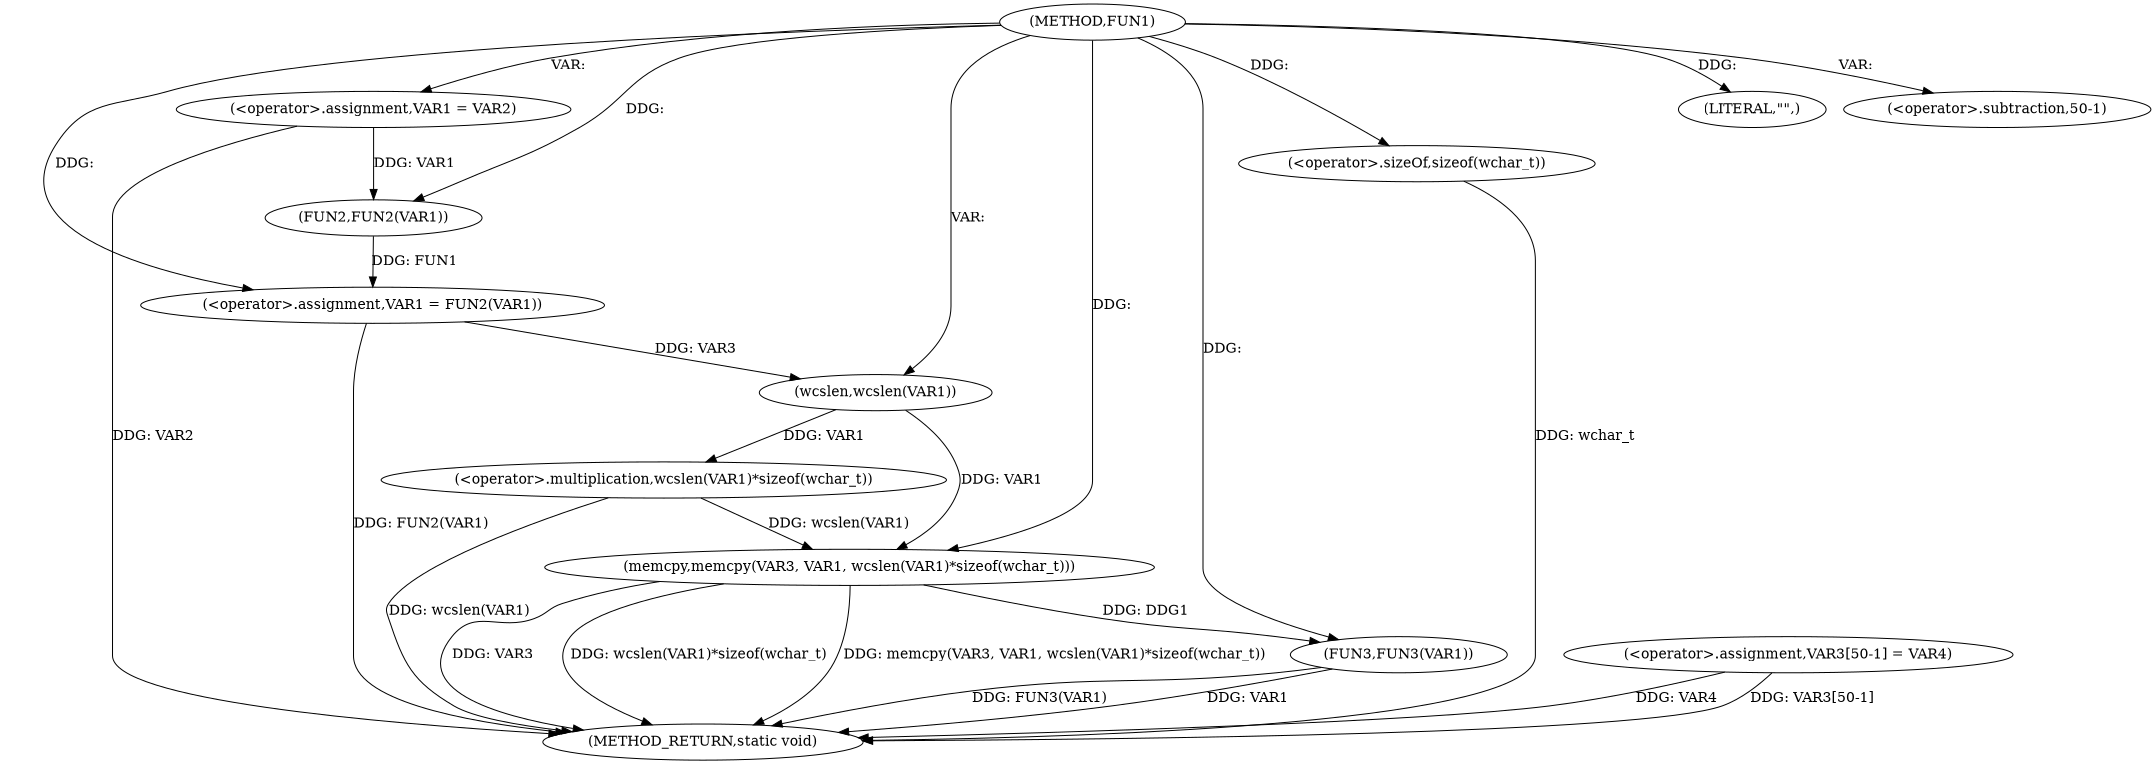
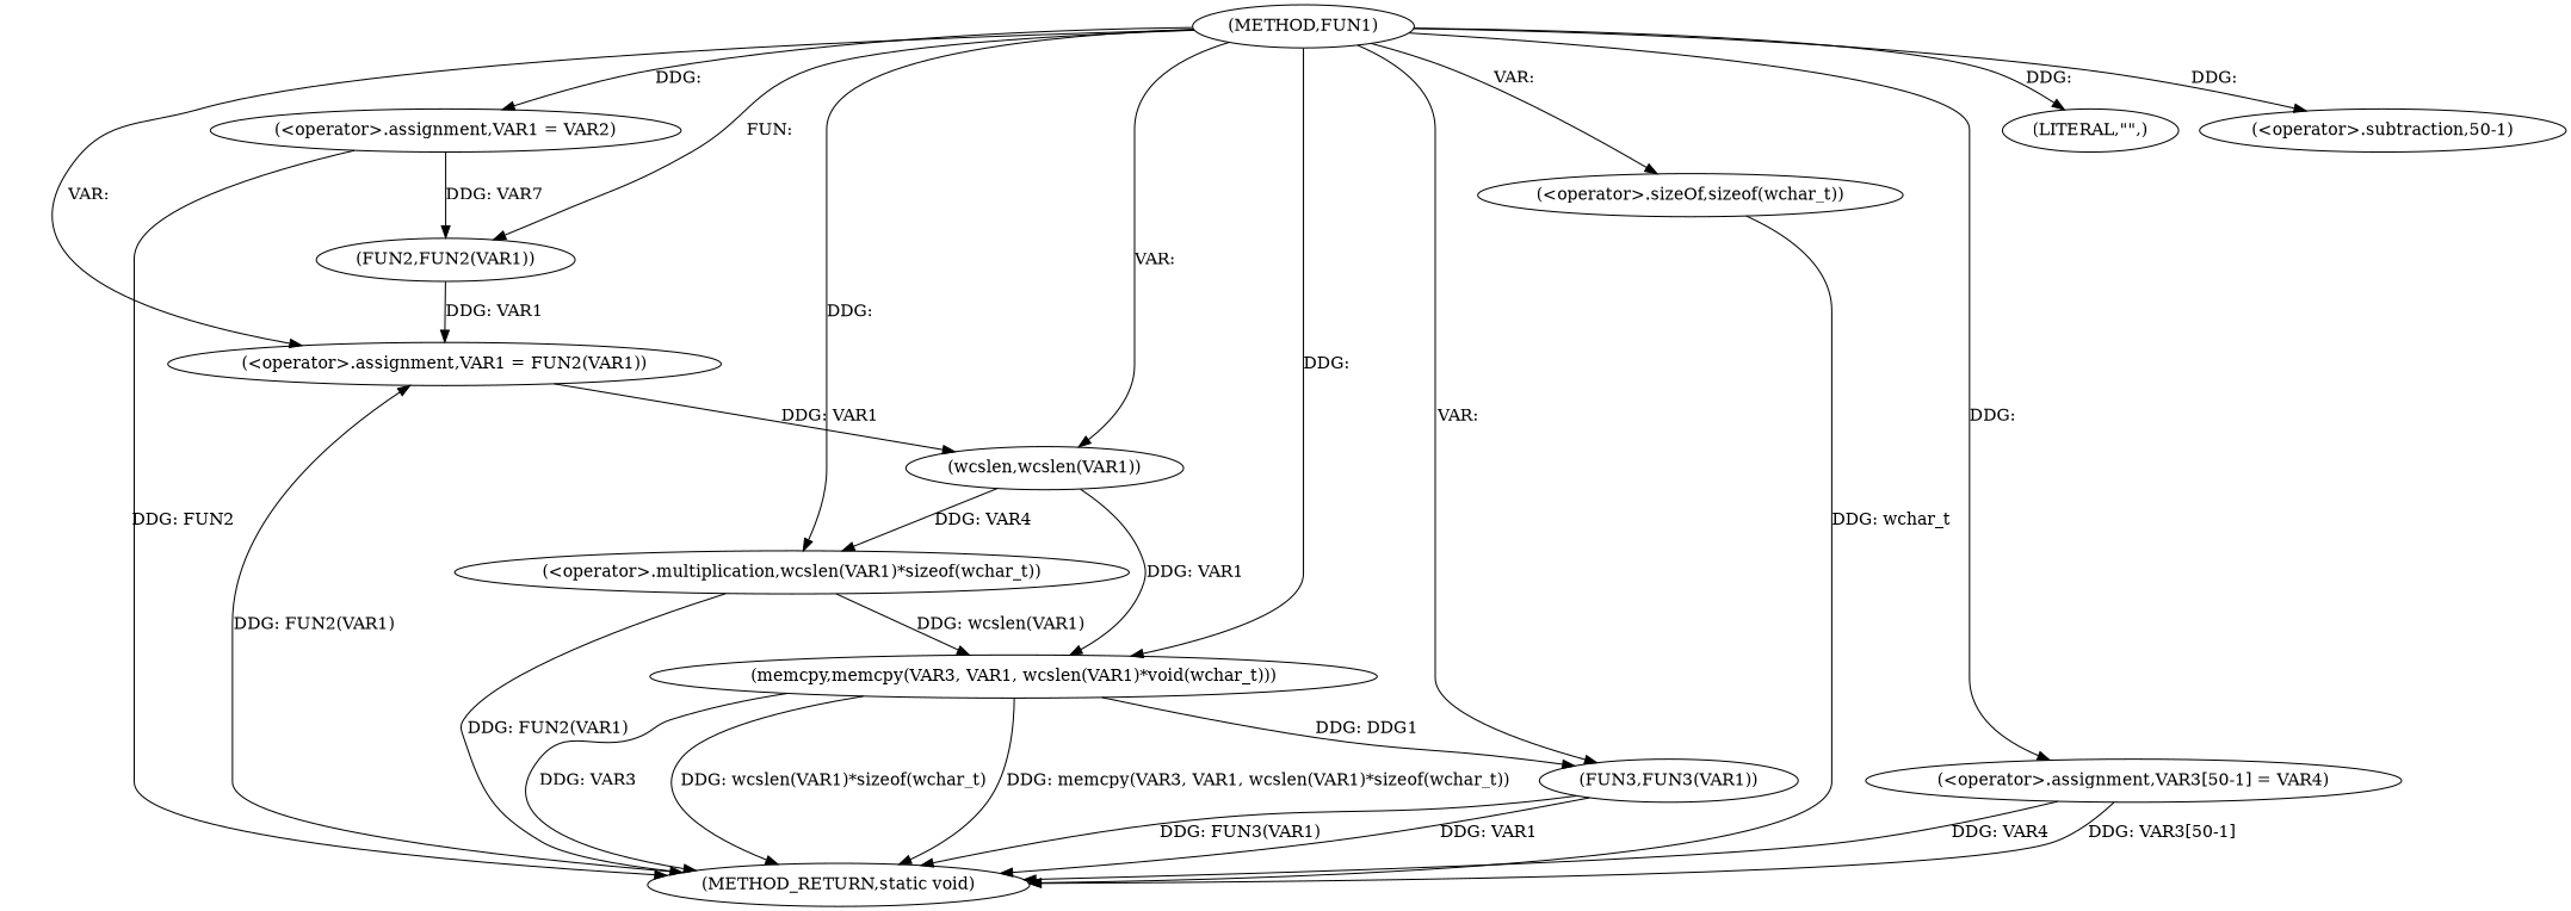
  digraph {
    n1 [label="(METHOD,FUN1)"]
    n2 [label="(<operator>.assignment,VAR1 = VAR2)"]
    n3 [label="(<operator>.assignment,VAR1 = FUN2(VAR1))"]
    n4 [label="(FUN2,FUN2(VAR1))"]
    n5 [label="(LITERAL,\"\",)"]
-   n6 [label="(memcpy,memcpy(VAR3, VAR1, wcslen(VAR1)*sizeof(wchar_t)))"]
+   n6 [label="(memcpy,memcpy(VAR3, VAR1, wcslen(VAR1)*void(wchar_t)))"]
    n7 [label="(<operator>.multiplication,wcslen(VAR1)*sizeof(wchar_t))"]
    n8 [label="(wcslen,wcslen(VAR1))"]
    n9 [label="(<operator>.sizeOf,sizeof(wchar_t))"]
    n10 [label="(<operator>.assignment,VAR3[50-1] = VAR4)"]
    n11 [label="(<operator>.subtraction,50-1)"]
    n12 [label="(FUN3,FUN3(VAR1))"]
    n13 [label="(METHOD_RETURN,static void)"]
-   n1 -> n2 [label="VAR: "]
-   n1 -> n3 [label="DDG: "]
-   n1 -> n4 [label="DDG: "]
+   n1 -> n2 [label="DDG: "]
+   n1 -> n3 [label="VAR: "]
+   n1 -> n4 [label="FUN: "]
    n1 -> n5 [label="DDG: "]
    n1 -> n6 [label="DDG: "]
+   n1 -> n7 [label="DDG: "]
    n1 -> n8 [label="VAR: "]
-   n1 -> n9 [label="DDG: "]
-   n1 -> n11 [label="VAR: "]
-   n1 -> n12 [label="DDG: "]
-   n2 -> n4 [label="DDG: VAR1"]
-   n2 -> n13 [label="DDG: VAR2"]
-   n3 -> n8 [label="DDG: VAR3"]
-   n3 -> n13 [label="DDG: FUN2(VAR1)"]
-   n4 -> n3 [label="DDG: FUN1"]
+   n1 -> n9 [label="VAR: "]
+   n1 -> n10 [label="DDG: "]
+   n1 -> n11 [label="DDG: "]
+   n1 -> n12 [label="VAR: "]
+   n2 -> n4 [label="DDG: VAR7"]
+   n2 -> n13 [label="DDG: FUN2"]
+   n3 -> n8 [label="DDG: VAR1"]
+   n13 -> n3 [label="DDG: FUN2(VAR1)"]
+   n4 -> n3 [label="DDG: VAR1"]
    n6 -> n12 [label="DDG: DDG1"]
    n6 -> n13 [label="DDG: VAR3"]
    n6 -> n13 [label="DDG: wcslen(VAR1)*sizeof(wchar_t)"]
    n6 -> n13 [label="DDG: memcpy(VAR3, VAR1, wcslen(VAR1)*sizeof(wchar_t))"]
    n7 -> n6 [label="DDG: wcslen(VAR1)"]
-   n7 -> n13 [label="DDG: wcslen(VAR1)"]
+   n7 -> n13 [label="DDG: FUN2(VAR1)"]
    n8 -> n6 [label="DDG: VAR1"]
-   n8 -> n7 [label="DDG: VAR1"]
+   n8 -> n7 [label="DDG: VAR4"]
    n9 -> n13 [label="DDG: wchar_t"]
    n10 -> n13 [label="DDG: VAR4"]
    n10 -> n13 [label="DDG: VAR3[50-1]"]
    n12 -> n13 [label="DDG: VAR1"]
    n12 -> n13 [label="DDG: FUN3(VAR1)"]
  }
